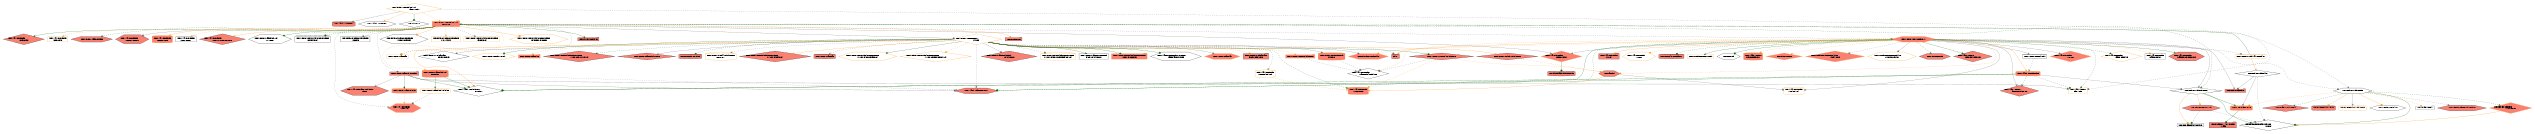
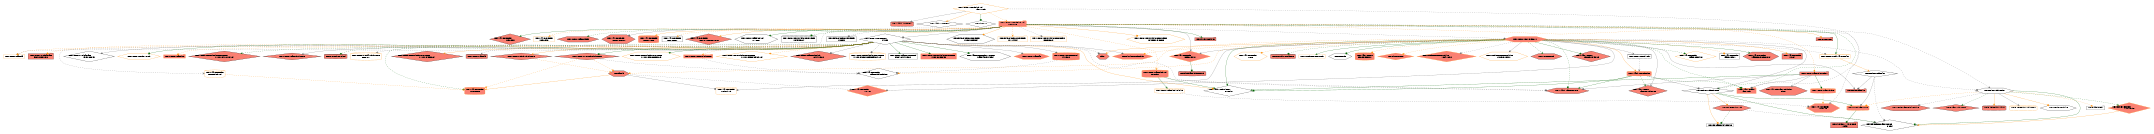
  digraph {
    rankdir=TB
    node [color=black fillcolor=salmon fontname=Helvetica fontsize=10 shape=diamond style=filled]
    edge [arrowhead=vee color=gray40 fontname=Helvetica fontsize=10 labelfontname=Helvetica labelfontsize=10 style=solid]
    n1 [color=darkorange fillcolor=white fontcolor=black height=0.2 label="ns3::MacLow::SendBlockAck\lAfterAmpdu" width=0.4]
    n2 [height=0.2 label="ns3::WifiPhy::IsStateTx" shape=cylinder width=0.4]
-   n3 [fillcolor=white height=0.2 label="ns3::WifiPhy::IsStateRx" shape=hexagon width=0.4]
+   n3 [fillcolor=white height=0.2 label="ns3::WifiPhy::IsStateRx" width=0.4]
    n4 [fillcolor=white height=0.2 label="ns3::Time::As" width=0.4]
    n5 [color=darkorange height=0.2 label="ns3::MacLow::SendBlockAck\lResponse" shape=folder width=0.4]
-   n6 [color=darkorange fillcolor=white height=0.2 label="ns3::WifiTxVector::\lGetMode" shape=folder width=0.4]
+   n6 [color=darkorange height=0.2 label="ns3::WifiTxVector::\lGetMode" shape=folder width=0.4]
    n7 [fillcolor=white height=0.2 label="ns3::Packet::AddHeader" shape=hexagon width=0.4]
    n8 [color=darkorange height=0.2 label="ns3::WifiMacHeader\l::SetType" shape=hexagon width=0.4]
    n9 [height=0.2 label="ns3::WifiMacHeader\l::SetAddr1" width=0.4]
    n10 [color=darkorange fillcolor=white height=0.2 label="ns3::WifiMacHeader\l::SetAddr2" shape=folder width=0.4]
    n11 [height=0.2 label="ns3::MacLow::GetAddress" shape=hexagon width=0.4]
    n12 [height=0.2 label="ns3::WifiMacHeader\l::SetDsNotFrom" shape=hexagon width=0.4]
    n13 [color=darkorange height=0.2 label="ns3::WifiMacHeader\l::SetDsNotTo" shape=cylinder width=0.4]
    n14 [fillcolor=white height=0.2 label="ns3::WifiMacHeader\l::SetNoRetry" shape=folder width=0.4]
    n15 [height=0.2 label="ns3::WifiMacHeader\l::SetNoMoreFragments" width=0.4]
    n16 [fillcolor=white height=0.2 label="ns3::MacLow::GetBlockAck\lTxVector" shape=hexagon width=0.4]
    n17 [fillcolor=white height=0.2 label="ns3::MacLowTransmissionParameters\l::DisableAck" shape=cylinder width=0.4]
    n18 [color=darkorange fillcolor=white height=0.2 label="ns0::MacLow::GetSifs" shape=folder width=0.4]
    n19 [fillcolor=white height=0.2 label="ns3::CtrlBAckResponseHeader\l::IsBasic" shape=folder width=0.4]
    n20 [color=darkorange height=0.2 label="ns3::MacLow::GetBlockAck\lDuration" shape=cylinder width=0.4]
    n21 [fillcolor=white height=0.2 label="ns3::CtrlBAckResponseHeader\l::IsCompressed" shape=hexagon width=0.4]
    n22 [color=darkorange fillcolor=white height=0.2 label="ns3::CtrlBAckResponseHeader\l::IsMultiTid" shape=folder width=0.4]
    n23 [color=darkorange fillcolor=white height=0.2 label="ns3::MacLowTransmissionParameters\l::EnableAck" shape=folder width=0.4]
    n24 [height=0.2 label="ns3::MacLow::GetAckDuration" shape=folder width=0.4]
    n25 [color=darkorange fillcolor=white height=0.2 label="ns3::MacLowTransmissionParameters\l::DisableNextData" shape=hexagon width=0.4]
-   n26 [color=darkorange fillcolor=white height=0.2 label="ns3::MacLow::StartDataTx\lTimers" width=0.4]
+   n26 [fillcolor=white height=0.2 label="ns3::MacLow::StartDataTx\lTimers" width=0.4]
    n27 [height=0.2 label="ns3::Time::IsPositive" shape=folder width=0.4]
    n28 [color=darkorange height=0.2 label="ns3::WifiMacHeader\l::SetDuration" width=0.4]
    n29 [color=darkorange fillcolor=white height=0.2 label="ns3::MacLow::AddWifiMacTrailer" shape=cylinder width=0.4]
    n30 [height=0.2 label="ns3::SnrTag::Set" shape=folder width=0.4]
    n31 [fillcolor=white height=0.2 label="ns3::Packet::AddPacketTag" width=0.4]
    n32 [color=darkorange height=0.2 label="ns3::MacLow::ForwardDown" shape=hexagon width=0.4]
    n33 [height=0.2 label="ns3::Header::GetSerializedSize" shape=hexagon width=0.4]
    n34 [fillcolor=white height=0.2 label="ns3::ObjectBase::GetInstance\lTypeId" width=0.4]
    n35 [color=darkorange height=0.2 label="ns3::TypeId::GetName" shape=cylinder width=0.4]
    n36 [height=0.2 label="ns3::Buffer::AddAtStart" width=0.4]
    n37 [height=0.2 label="ns3::ByteTagList::Adjust" shape=cylinder width=0.4]
    n38 [color=darkorange fillcolor=white height=0.2 label="ns3::ByteTagList::AddAtStart" shape=cylinder width=0.4]
    n39 [fillcolor=white height=0.2 label="ns3::Header::Serialize" shape=hexagon width=0.4]
    n40 [fillcolor=white height=0.2 label="ns3::Buffer::Begin" shape=folder width=0.4]
    n41 [color=darkorange height=0.2 label="ns3::PacketMetadata\l::AddHeader" width=0.4]
    n42 [fillcolor=white height=0.2 label="ns3::WifiPhy::CalculateTx\lDuration" width=0.4]
    n43 [color=darkorange fillcolor=white height=0.2 label="ns3::MacLow::GetBlockAckSize" shape=cylinder width=0.4]
    n44 [height=0.2 label="ns3::WifiPhy::GetFrequency" shape=hexagon width=0.4]
    n45 [height=0.2 label="ns3::WifiMode::GetModulation\lClass" shape=hexagon width=0.4]
    n46 [color=darkorange height=0.2 label="ns3::MacLow::GetAckSize" shape=cylinder width=0.4]
    n47 [color=darkorange height=0.2 label="ns3::MacLow::GetSize" shape=folder width=0.4]
    n48 [height=0.2 label="ns3::MacLowTransmissionParameters\l::MustWaitNormalAck" width=0.4]
    n49 [height=0.2 label="ns3::MacLow::GetAckTimeout" width=0.4]
    n50 [height=0.2 label="ns3::EventId::IsExpired" shape=cylinder width=0.4]
    n51 [color=darkorange fillcolor=white height=0.2 label="ns3::MacLow::NotifyAckTimeout\lStartNow" shape=cylinder width=0.4]
    n52 [color=darkorange height=0.2 label="ns3::Simulator::Schedule" shape=hexagon width=0.4]
    n53 [height=0.2 label="ns3::MacLow::NormalAckTimeout" width=0.4]
    n54 [color=darkorange height=0.2 label="ns3::WifiMacHeader\l::IsQosData" shape=cylinder width=0.4]
    n55 [height=0.2 label="ns3::MacLowTransmissionParameters\l::MustWaitFastAck" width=0.4]
    n56 [height=0.2 label="ns3::MacLow::GetPifs" shape=cylinder width=0.4]
    n57 [color=darkorange height=0.2 label="ns3::MacLow::FastAckTimeout" shape=folder width=0.4]
    n58 [color=darkorange fillcolor=white height=0.2 label="ns3::MacLowTransmissionParameters\l::MustWaitSuperFastAck" shape=hexagon width=0.4]
    n59 [color=darkorange height=0.2 label="ns3::MacLow::SuperFastAck\lTimeout" shape=cylinder width=0.4]
    n60 [color=darkorange fillcolor=white height=0.2 label="ns3::MacLowTransmissionParameters\l::MustWaitBasicBlockAck" width=0.4]
    n61 [height=0.2 label="ns3::MacLow::GetBasicBlock\lAckTimeout" width=0.4]
    n62 [height=0.2 label="ns3::MacLow::BlockAckTimeout" width=0.4]
    n63 [color=darkorange fillcolor=white height=0.2 label="ns3::MacLowTransmissionParameters\l::MustWaitCompressedBlockAck" shape=cylinder width=0.4]
    n64 [fillcolor=white height=0.2 label="ns3::MacLow::GetCompressed\lBlockAckTimeout" shape=folder width=0.4]
    n65 [color=darkorange height=0.2 label="ns3::MacLowTransmissionParameters\l::HasNextPacket" shape=folder width=0.4]
-   n66 [height=0.2 label=delay shape=cylinder width=0.4]
+   n66 [height=0.2 label=delay shape=hexagon width=0.4]
    n67 [fillcolor=white height=0.2 label="ns3::WifiRemoteStationManager\l::GetRifsPermitted" shape=hexagon width=0.4]
    n68 [color=darkorange height=0.2 label="ns3::MacLow::GetRifs" shape=hexagon width=0.4]
    n69 [height=0.2 label="ns3::MacLow::WaitIfsAfter\lEndTxFragment" shape=folder width=0.4]
    n70 [color=darkorange fillcolor=white height=0.2 label="ns3::WifiMacHeader\l::IsQosBlockAck" shape=cylinder width=0.4]
    n71 [fillcolor=white height=0.2 label="ns3::MacLow::WaitIfsAfter\lEndTxPacket" width=0.4]
    n72 [color=darkorange fillcolor=white height=0.2 label="ns3::MacLow::EndTxNoAck" shape=hexagon width=0.4]
    n73 [height=0.2 label="ns3::Time::GetNanoSeconds" shape=cylinder width=0.4]
    n74 [fillcolor=white height=0.2 label="ns3::Packet::AddTrailer" width=0.4]
    n75 [fillcolor=white height=0.2 label="ns3::Tag::GetSerializedSize" shape=folder width=0.4]
    n76 [height=0.2 label="ns3::PacketTagList::Add" shape=hexagon width=0.4]
    n77 [height=0.2 label="ns3::WifiTxVector::\lSetPreambleType" width=0.4]
    n78 [fillcolor=white height=0.2 label="ns3::WifiMacHeader\l::GetSerializedSize1" width=0.4]
    n79 [height=0.2 label="ns3::GetTid" shape=hexagon width=0.4]
    n80 [color=darkorange fillcolor=white height=0.2 label="ns3::WifiMacHeader\l::IsBlockAck" shape=cylinder width=0.4]
    n81 [color=darkorange height=0.2 label="ns3::WifiMacHeader\l::IsMgt" width=0.4]
    n82 [height=0.2 label="ns3::Packet::GetSize" shape=folder width=0.4]
    n83 [color=darkorange fillcolor=white height=0.2 label="ns3::WifiMacHeader\l::GetTypeString" width=0.4]
    n84 [height=0.2 label="ns3::WifiTxVector::\lGetPreambleType" width=0.4]
    n85 [fillcolor=white height=0.2 label="ns3::WifiMacHeader\l::GetDuration" shape=folder width=0.4]
    n86 [height=0.2 label="ns3::WifiMacHeader\l::GetSequenceControl" shape=hexagon width=0.4]
    n87 [height=0.2 label="ns3::WifiMacHeader\l::IsAck" shape=folder width=0.4]
    n88 [color=darkorange fillcolor=white height=0.2 label="ns3::WifiMacHeader\l::IsRts" shape=hexagon width=0.4]
    n89 [color=darkorange height=0.2 label="ns3::WifiPhy::SendPacket" shape=cylinder width=0.4]
    n90 [height=0.2 label="ns3::QosUtilsMapTidToAc" shape=cylinder width=0.4]
    n91 [color=darkorange fillcolor=white height=0.2 label="ns3::AmpduTag::SetAmpdu" shape=folder width=0.4]
    n92 [fillcolor=white height=0.2 label="ns3::Seconds" shape=hexagon width=0.4]
    n93 [color=darkorange height=0.2 label="ns3::WifiTxVector::\lSetAggregation" shape=cylinder width=0.4]
    n94 [color=darkorange height=0.2 label="ns3::Time::IsZero" width=0.4]
    n95 [color=darkorange height=0.2 label="ns3::AmpduTag::SetRemaining\lNbOfMpdus" width=0.4]
    n96 [color=darkorange fillcolor=white height=0.2 label="ns3::AmpduTag::SetRemaining\lAmpduDuration" shape=hexagon width=0.4]
    n97 [height=0.2 label="ns3::NanoSeconds" shape=hexagon width=0.4]
    n98 [fillcolor=white height=0.2 label="ns3::MacLow::SendMpdu" shape=cylinder width=0.4]
    n99 [height=0.2 label="ns3::Singleton\< IidManager\l \>::Get" shape=folder width=0.4]
    n1 -> n2
    n1 -> n3 [color=darkorange]
    n1 -> n4 [arrowhead=box color=darkgreen]
    n1 -> n5 [color=darkorange style=dashed]
    n1 -> n6 [arrowhead=box style=dashed]
    n5 -> n7 [style=dashed]
    n5 -> n8 [style=dashed]
    n5 -> n9 [color=darkgreen]
    n5 -> n10 [color=darkorange style=dashed]
    n5 -> n11 [color=darkgreen style=dashed]
    n5 -> n12 [arrowhead=box]
    n5 -> n13 [color=darkorange]
    n5 -> n14 [color=darkorange style=dashed]
    n5 -> n15 [color=darkorange]
    n5 -> n16 [arrowhead=diamond color=darkgreen]
    n5 -> n17 [arrowhead=box color=darkgreen style=dashed]
    n5 -> n18 [arrowhead=box style=dashed]
    n5 -> n19 [arrowhead=box style=dashed]
    n5 -> n20 [color=darkorange style=dashed]
    n5 -> n21 [arrowhead=diamond color=darkorange]
    n5 -> n22 [color=darkorange style=dashed]
    n5 -> n23 [arrowhead=diamond style=dashed]
-   n5 -> n24 [arrowhead=diamond style=dashed]
+   n5 -> n24 [arrowhead=diamond color=darkorange style=dashed]
    n5 -> n25 [arrowhead=box color=darkorange]
    n5 -> n26 [arrowhead=box]
    n5 -> n27 [color=darkgreen]
    n5 -> n28
-   n29 -> n5 [color=darkgreen]
+   n5 -> n29 [color=darkgreen]
    n5 -> n30 [arrowhead=diamond color=darkorange]
    n5 -> n31 [color=darkgreen style=dashed]
    n5 -> n32 [arrowhead=diamond style=dashed]
    n7 -> n33 [arrowhead=diamond style=dashed]
    n7 -> n34 [arrowhead=box color=darkgreen]
    n7 -> n35 [arrowhead=box color=darkorange style=dashed]
    n7 -> n36 [color=darkgreen style=dashed]
    n7 -> n37 [arrowhead=diamond color=darkorange]
    n7 -> n38
    n7 -> n39 [arrowhead=box color=darkorange]
    n7 -> n40 [arrowhead=diamond color=darkorange style=dashed]
    n7 -> n41 [color=darkgreen style=dashed]
    n20 -> n42 [arrowhead=diamond color=darkgreen]
    n20 -> n43 [color=darkgreen]
    n20 -> n44 [style=dashed]
    n24 -> n6 [arrowhead=box]
    n24 -> n42 [color=darkgreen]
    n24 -> n44 [arrowhead=box]
    n24 -> n45
    n24 -> n46 [arrowhead=diamond color=darkgreen]
    n26 -> n18 [arrowhead=box color=darkorange style=dashed]
    n26 -> n42 [arrowhead=box color=darkorange]
    n26 -> n44 [arrowhead=diamond style=dashed]
    n26 -> n47 [arrowhead=box color=darkorange style=dashed]
    n26 -> n48 [color=darkgreen style=dashed]
    n26 -> n49
    n26 -> n50 [arrowhead=diamond color=darkgreen style=dashed]
    n26 -> n51 [style=dashed]
    n26 -> n52 [arrowhead=diamond]
    n26 -> n53 [arrowhead=box color=darkgreen]
    n26 -> n54 [arrowhead=diamond color=darkgreen style=dashed]
    n26 -> n55 [color=darkorange]
    n26 -> n56 [style=dashed]
    n26 -> n57 [color=darkorange style=dashed]
    n26 -> n58 [arrowhead=diamond color=darkgreen]
    n26 -> n59 [arrowhead=diamond]
    n26 -> n60 [arrowhead=diamond color=darkorange style=dashed]
    n26 -> n61 [arrowhead=box]
    n26 -> n62 [color=darkorange]
    n26 -> n63 [arrowhead=box style=dashed]
    n26 -> n64 [color=darkgreen]
    n26 -> n65 [arrowhead=diamond color=darkgreen]
    n26 -> n66 [arrowhead=box style=dashed]
    n26 -> n67 [arrowhead=box color=darkgreen]
    n26 -> n68 [arrowhead=diamond]
    n26 -> n69 [arrowhead=box color=darkorange style=dashed]
    n26 -> n70 [style=dashed]
    n26 -> n71 [arrowhead=diamond]
    n26 -> n72 [arrowhead=box color=darkgreen]
    n28 -> n73 [arrowhead=box color=darkgreen]
    n29 -> n74 [color=darkorange]
    n31 -> n34 [arrowhead=diamond color=darkgreen]
    n31 -> n35 [color=darkgreen]
    n31 -> n75 [arrowhead=box color=darkorange]
    n31 -> n76 [arrowhead=diamond color=darkorange]
    n32 -> n6 [arrowhead=diamond color=darkgreen style=dashed]
    n32 -> n7 [arrowhead=box style=dashed]
    n32 -> n28
    n32 -> n29 [arrowhead=diamond style=dashed]
    n32 -> n31
    n32 -> n42 [arrowhead=diamond color=darkgreen]
    n32 -> n44 [arrowhead=box color=darkgreen style=dashed]
    n32 -> n52 [arrowhead=diamond color=darkorange style=dashed]
    n32 -> n66 [color=darkorange]
    n32 -> n77 [arrowhead=diamond color=darkgreen]
    n32 -> n78 [arrowhead=diamond color=darkorange style=dashed]
    n32 -> n79 [arrowhead=diamond color=darkorange style=dashed]
    n32 -> n80 [arrowhead=diamond]
    n32 -> n81 [arrowhead=diamond]
    n32 -> n82
    n32 -> n83 [arrowhead=diamond color=darkgreen style=dashed]
    n32 -> n84
    n32 -> n85 [arrowhead=box color=darkorange style=dashed]
    n32 -> n86 [color=darkgreen]
    n32 -> n87 [arrowhead=diamond color=darkorange]
    n32 -> n88 [arrowhead=diamond color=darkorange style=dashed]
    n32 -> n89 [color=darkorange]
    n32 -> n90 [arrowhead=box color=darkgreen style=dashed]
    n32 -> n91 [color=darkgreen]
    n32 -> n92 [arrowhead=box color=darkgreen]
    n32 -> n93 [arrowhead=diamond color=darkorange style=dashed]
    n32 -> n94 [arrowhead=diamond color=darkorange style=dashed]
    n32 -> n95 [arrowhead=diamond style=dashed]
    n32 -> n96 [arrowhead=diamond]
    n32 -> n97 [color=darkgreen style=dashed]
    n32 -> n98
    n35 -> n99 [arrowhead=box color=darkgreen]
    n41 -> n34 [color=darkorange]
    n43 -> n8 [arrowhead=box style=dashed]
    n46 -> n8 [color=darkorange style=dashed]
    n53 -> n54 [arrowhead=diamond color=darkorange style=dashed]
    n53 -> n78 [arrowhead=box style=dashed]
    n53 -> n79 [arrowhead=diamond color=darkorange style=dashed]
    n57 -> n78 [style=dashed]
    n59 -> n78 [arrowhead=box style=dashed]
    n62 -> n79 [color=darkorange style=dashed]
    n70 -> n54 [color=darkorange style=dashed]
    n74 -> n34 [arrowhead=box style=dashed]
    n74 -> n35 [arrowhead=diamond]
    n74 -> n82 [arrowhead=box]
    n76 -> n34 [arrowhead=diamond style=dashed]
    n76 -> n75 [arrowhead=box color=darkgreen style=dashed]
    n79 -> n54 [color=darkorange]
    n79 -> n80 [arrowhead=box]
+   n79 -> n81 [arrowhead=diamond style=dashed]
    n89 -> n6 [arrowhead=box color=darkgreen style=dashed]
    n89 -> n31 [arrowhead=box]
    n89 -> n42 [arrowhead=box color=darkgreen]
    n89 -> n44 [color=darkgreen]
    n89 -> n84 [color=darkgreen style=dashed]
    n98 -> n89 [style=dashed]
  }
